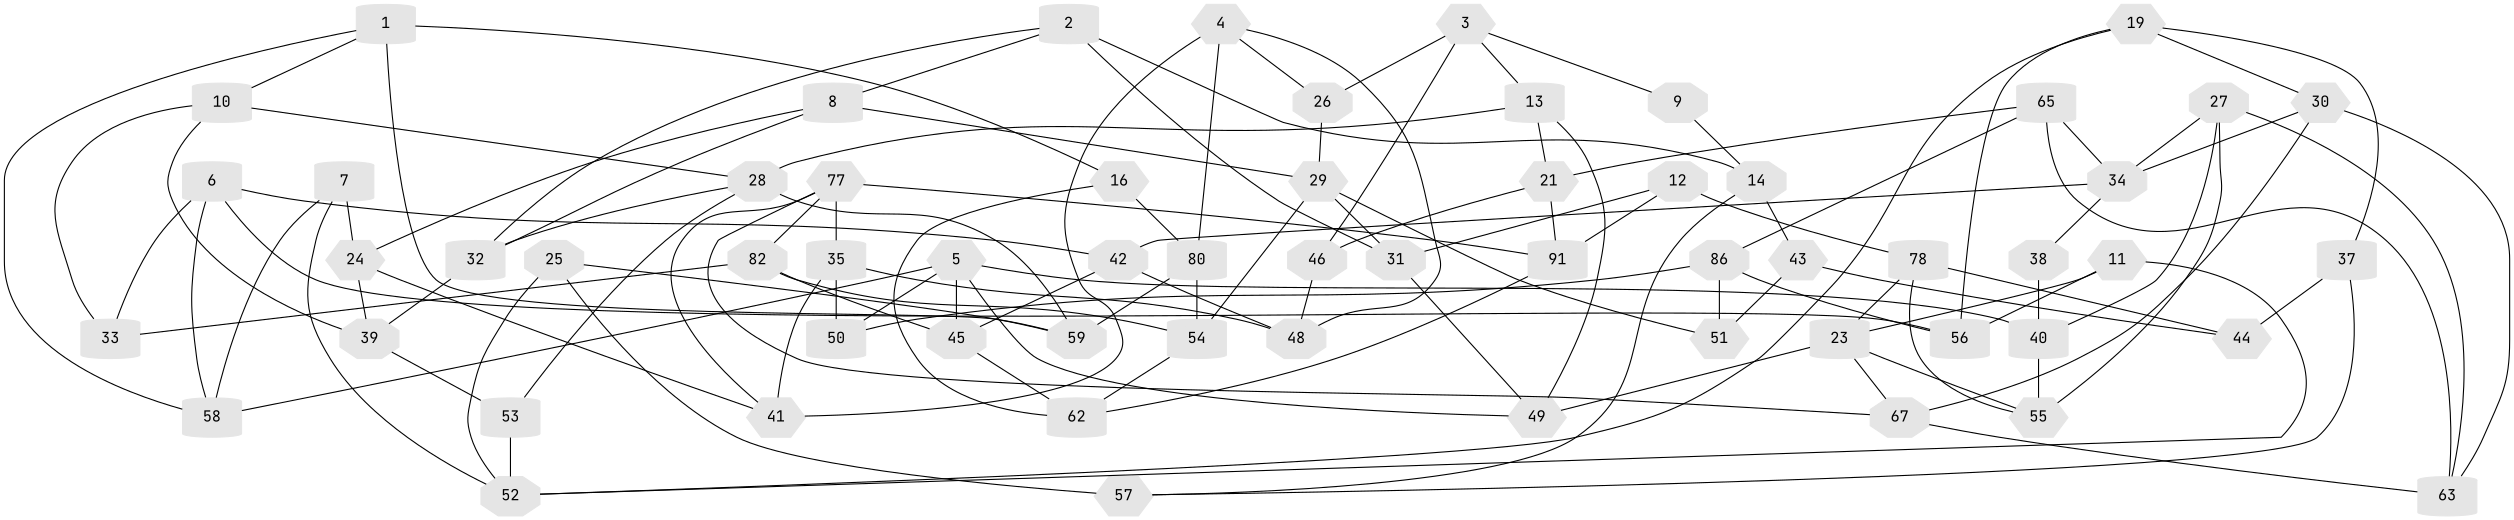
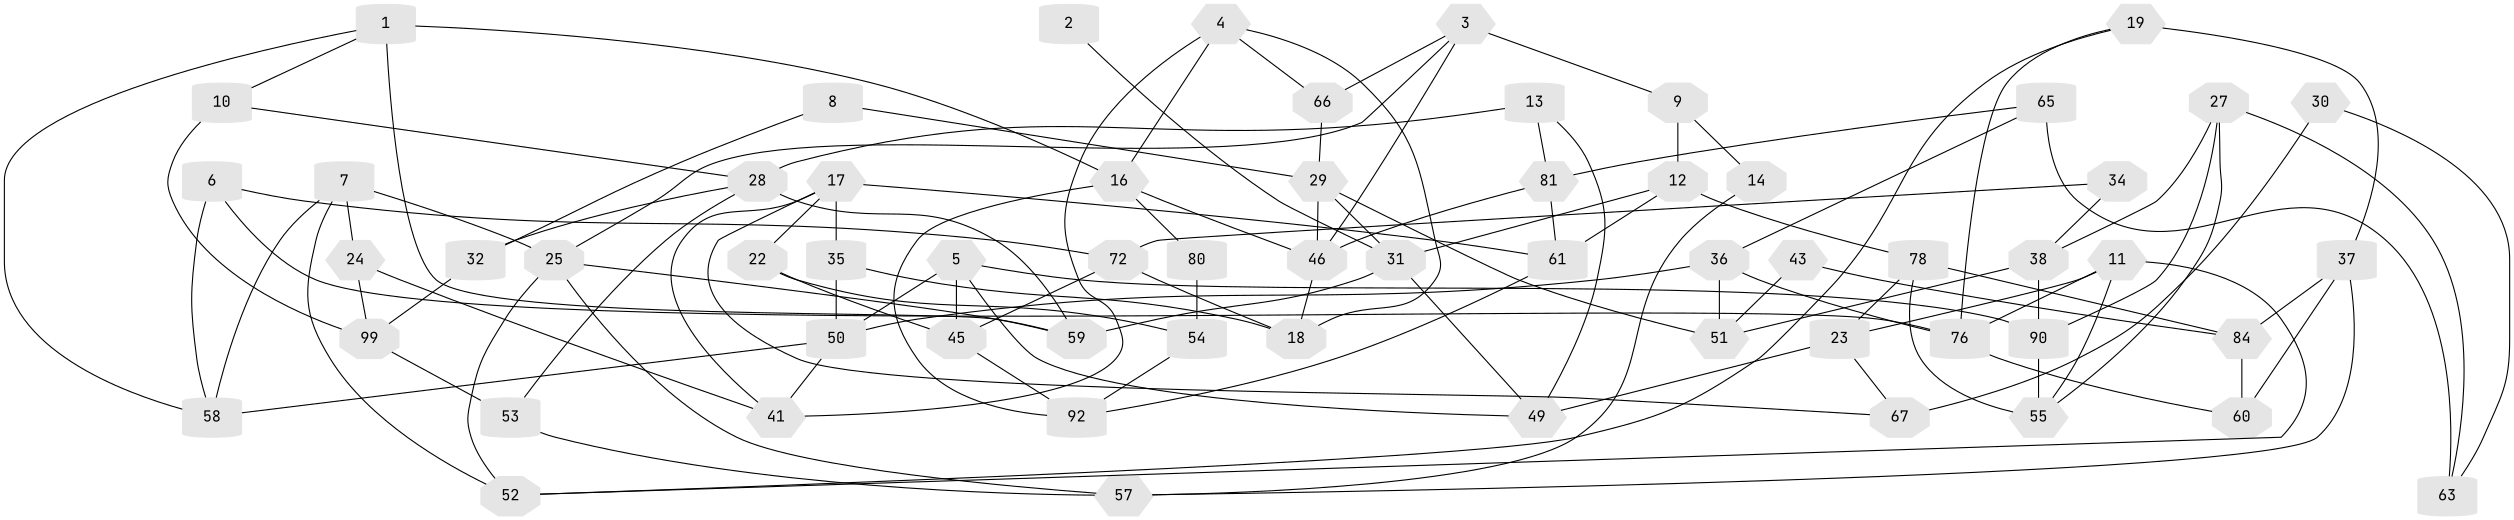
  graph {
    fontname="JetBrains Mono"
    node [color=gray90 fontname="JetBrains Mono" shape=cylinder style=filled]
    edge [fontname="JetBrains Mono"]
    1
    10
    16 [shape=hexagon]
    58
    59 [shape=octagon]
-   33
-   39 [shape=octagon]
+   39 [shape=octagon label=99]
    28 [shape=octagon]
    46 [shape=octagon]
    n10 [label=80]
-   62
+   62 [label=92]
    2
    8
    14 [shape=octagon]
    31 [shape=octagon]
    32
    24 [shape=hexagon]
    29 [shape=hexagon]
    43 [shape=hexagon]
    57 [shape=hexagon]
    49 [shape=hexagon]
    3 [shape=hexagon]
    9 [shape=octagon]
    13
-   26 [shape=octagon]
+   26 [shape=octagon label=66]
    12 [shape=octagon]
-   21 [shape=hexagon]
-   48 [shape=octagon]
+   21 [shape=hexagon label=81]
+   48 [shape=octagon label=18]
    4 [shape=hexagon]
    41 [shape=hexagon]
    54
    5 [shape=hexagon]
-   40
+   40 [label=90]
    45 [shape=octagon]
    50
    55 [shape=hexagon]
    6
-   42 [shape=octagon]
-   56
+   42 [shape=octagon label=72]
+   56 [label=76]
+   60 [shape=octagon]
    7
    25 [shape=octagon]
    52 [shape=octagon]
    n44 [label=78]
-   61 [label=91]
+   61
    53
    11 [shape=hexagon]
    23
    n49 [label=67 shape=octagon]
-   44 [shape=hexagon]
+   44 [shape=hexagon label=84]
    51 [shape=hexagon]
    n52 [label=65]
    34 [shape=octagon]
-   36 [shape=octagon label=86]
+   36 [shape=octagon]
    63
    38 [shape=octagon]
-   17 [shape=hexagon label=77]
-   22 [shape=octagon label=82]
+   17 [shape=hexagon]
+   22 [shape=octagon]
    35
    19 [shape=hexagon]
    30 [shape=hexagon]
    37
    27 [shape=octagon]
    1 -- 10
    1 -- 16
    1 -- 58
    1 -- 59
-   10 -- 33
    10 -- 39
    10 -- 28
+   16 -- 46
    16 -- n10
    16 -- 62
    39 -- 53
    28 -- 59
    28 -- 32
    28 -- 53
    46 -- 48
-   n10 -- 59
+   31 -- 59
    n10 -- 54
-   2 -- 8
-   2 -- 14
    2 -- 31
-   2 -- 32
    8 -- 32
-   8 -- 24
    8 -- 29
-   14 -- 43
    14 -- 57
    31 -- 49
    32 -- 39
    24 -- 39
    24 -- 41
    29 -- 31
-   29 -- 54
+   29 -- 46
    29 -- 51
    43 -- 44
    43 -- 51
    3 -- 46
    3 -- 9
-   3 -- 13
+   3 -- 25
    3 -- 26
    9 -- 14
+   9 -- 12
    13 -- 28
    13 -- 49
    13 -- 21
    26 -- 29
    12 -- 31
    12 -- n44
    12 -- 61
    21 -- 46
    21 -- 61
-   4 -- n10
+   4 -- 16
    4 -- 26
    4 -- 48
    4 -- 41
    54 -- 62
    5 -- 49
    5 -- 40
    5 -- 45
    5 -- 50
    40 -- 55
    45 -- 62
-   5 -- 58
+   50 -- 58
    6 -- 58
-   6 -- 33
    6 -- 42
    6 -- 56
    42 -- 48
    42 -- 45
+   56 -- 60
    7 -- 58
    7 -- 24
+   7 -- 25
    7 -- 52
    25 -- 59
    25 -- 57
    25 -- 52
    n44 -- 55
    n44 -- 23
    n44 -- 44
    61 -- 62
-   53 -- 52
-   23 -- 55
+   53 -- 57
+   11 -- 55
    11 -- 56
    11 -- 52
    11 -- 23
    23 -- 49
    23 -- n49
-   n49 -- 63
+   44 -- 60
    n52 -- 21
-   n52 -- 34
    n52 -- 36
    n52 -- 63
    34 -- 42
    34 -- 38
    36 -- 50
    36 -- 56
    36 -- 51
    38 -- 40
+   38 -- 51
    17 -- 41
    17 -- 61
    17 -- n49
    17 -- 22
    17 -- 35
-   22 -- 33
    22 -- 54
    22 -- 45
    35 -- 48
-   35 -- 41
+   50 -- 41
    35 -- 50
    19 -- 56
    19 -- 52
-   19 -- 30
    19 -- 37
    30 -- n49
-   30 -- 34
    30 -- 63
    37 -- 57
+   37 -- 60
    37 -- 44
    27 -- 40
    27 -- 55
    27 -- 63
-   27 -- 34
+   27 -- 38
  }
